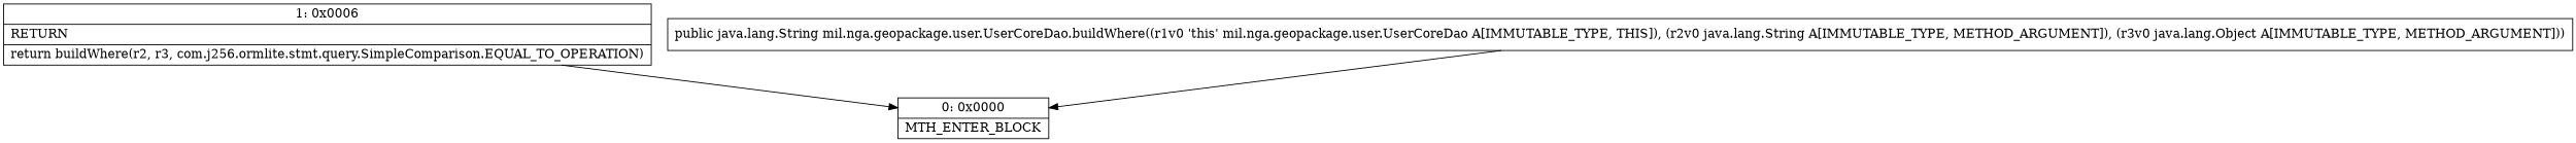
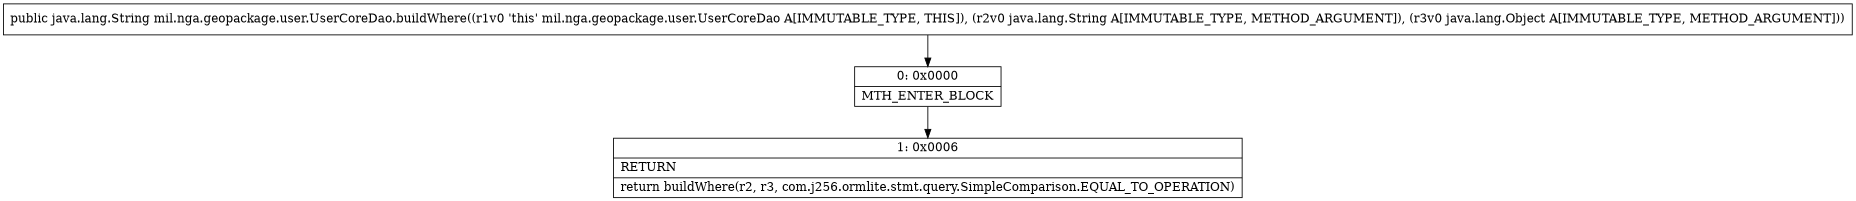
  digraph {
    node [shape=record]
    n1 [label="{0\:\ 0x0000|MTH_ENTER_BLOCK\l}"]
    n2 [label="{1\:\ 0x0006|RETURN\l|return buildWhere(r2, r3, com.j256.ormlite.stmt.query.SimpleComparison.EQUAL_TO_OPERATION)\l}"]
    n3 [label="{public java.lang.String mil.nga.geopackage.user.UserCoreDao.buildWhere((r1v0 'this' mil.nga.geopackage.user.UserCoreDao A[IMMUTABLE_TYPE, THIS]), (r2v0 java.lang.String A[IMMUTABLE_TYPE, METHOD_ARGUMENT]), (r3v0 java.lang.Object A[IMMUTABLE_TYPE, METHOD_ARGUMENT])) }"]
-   n2 -> n1
+   n1 -> n2
    n3 -> n1
  }
